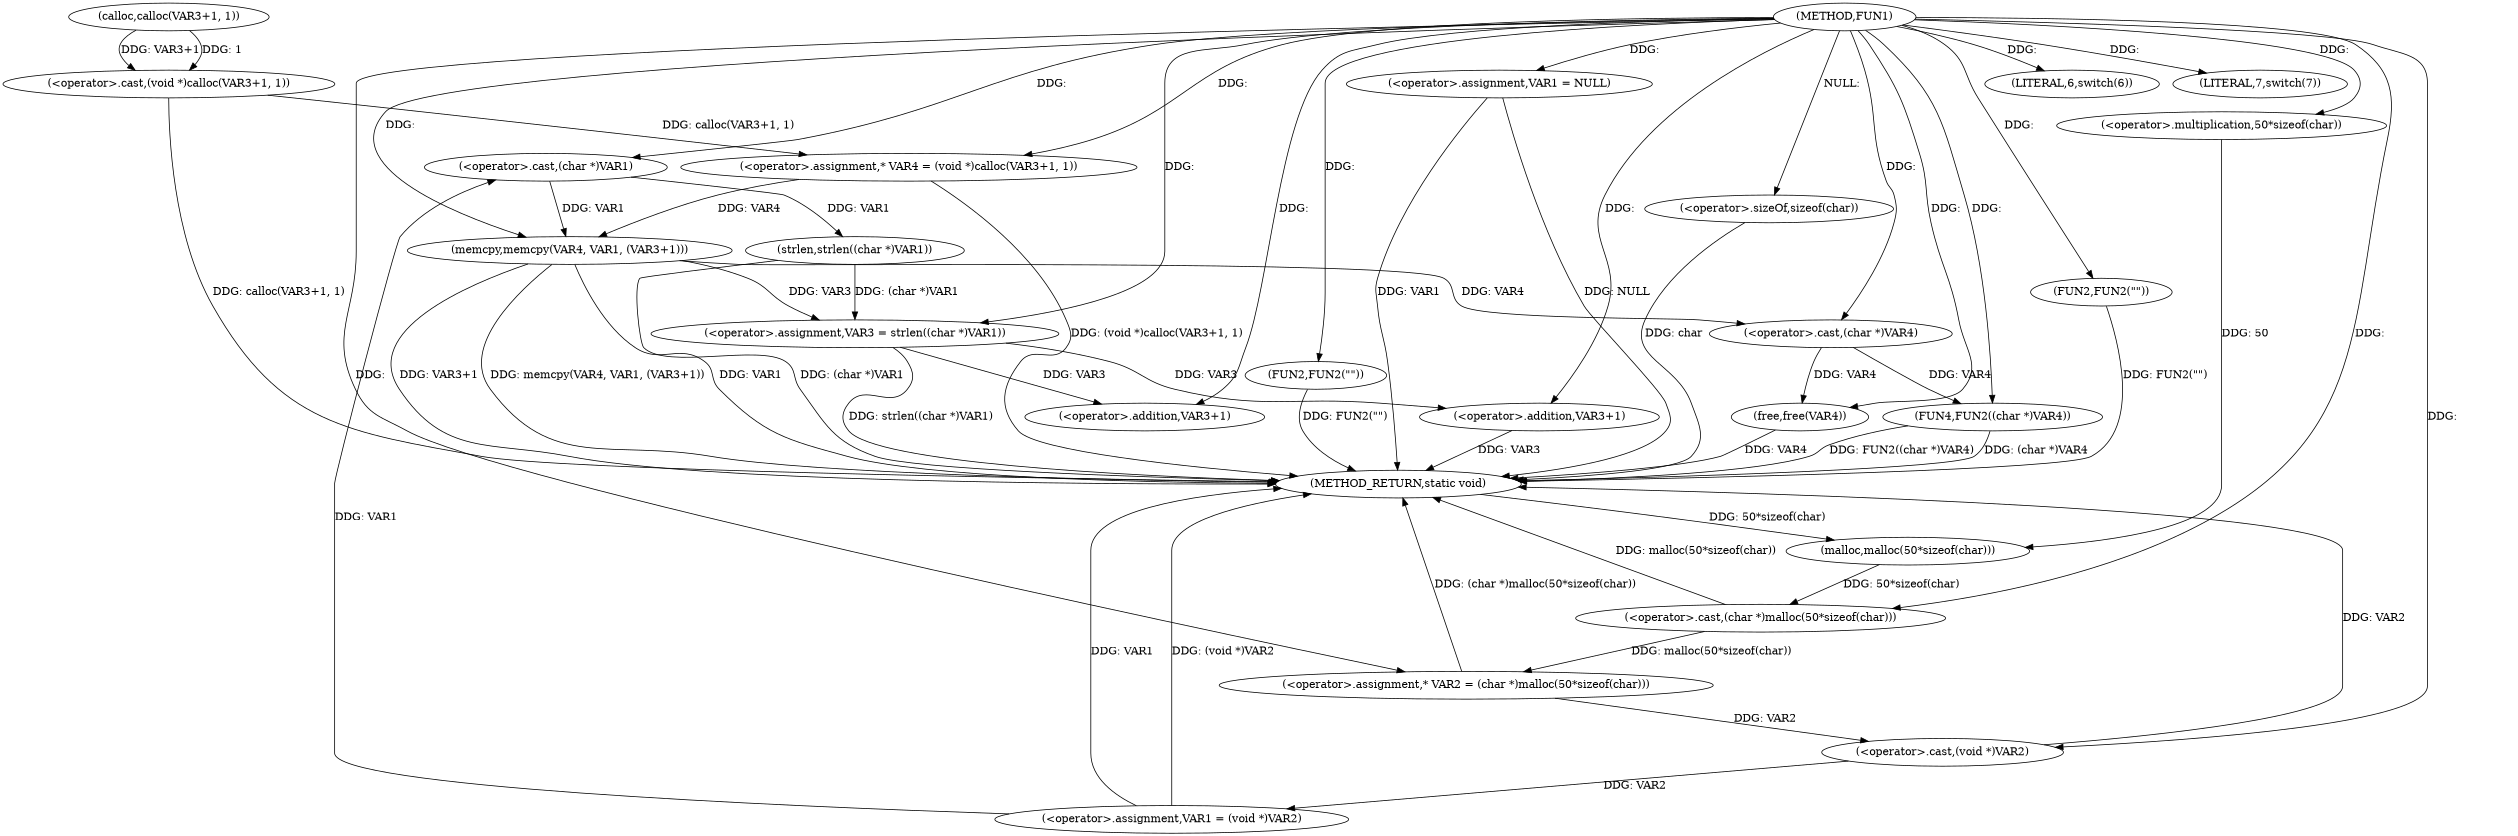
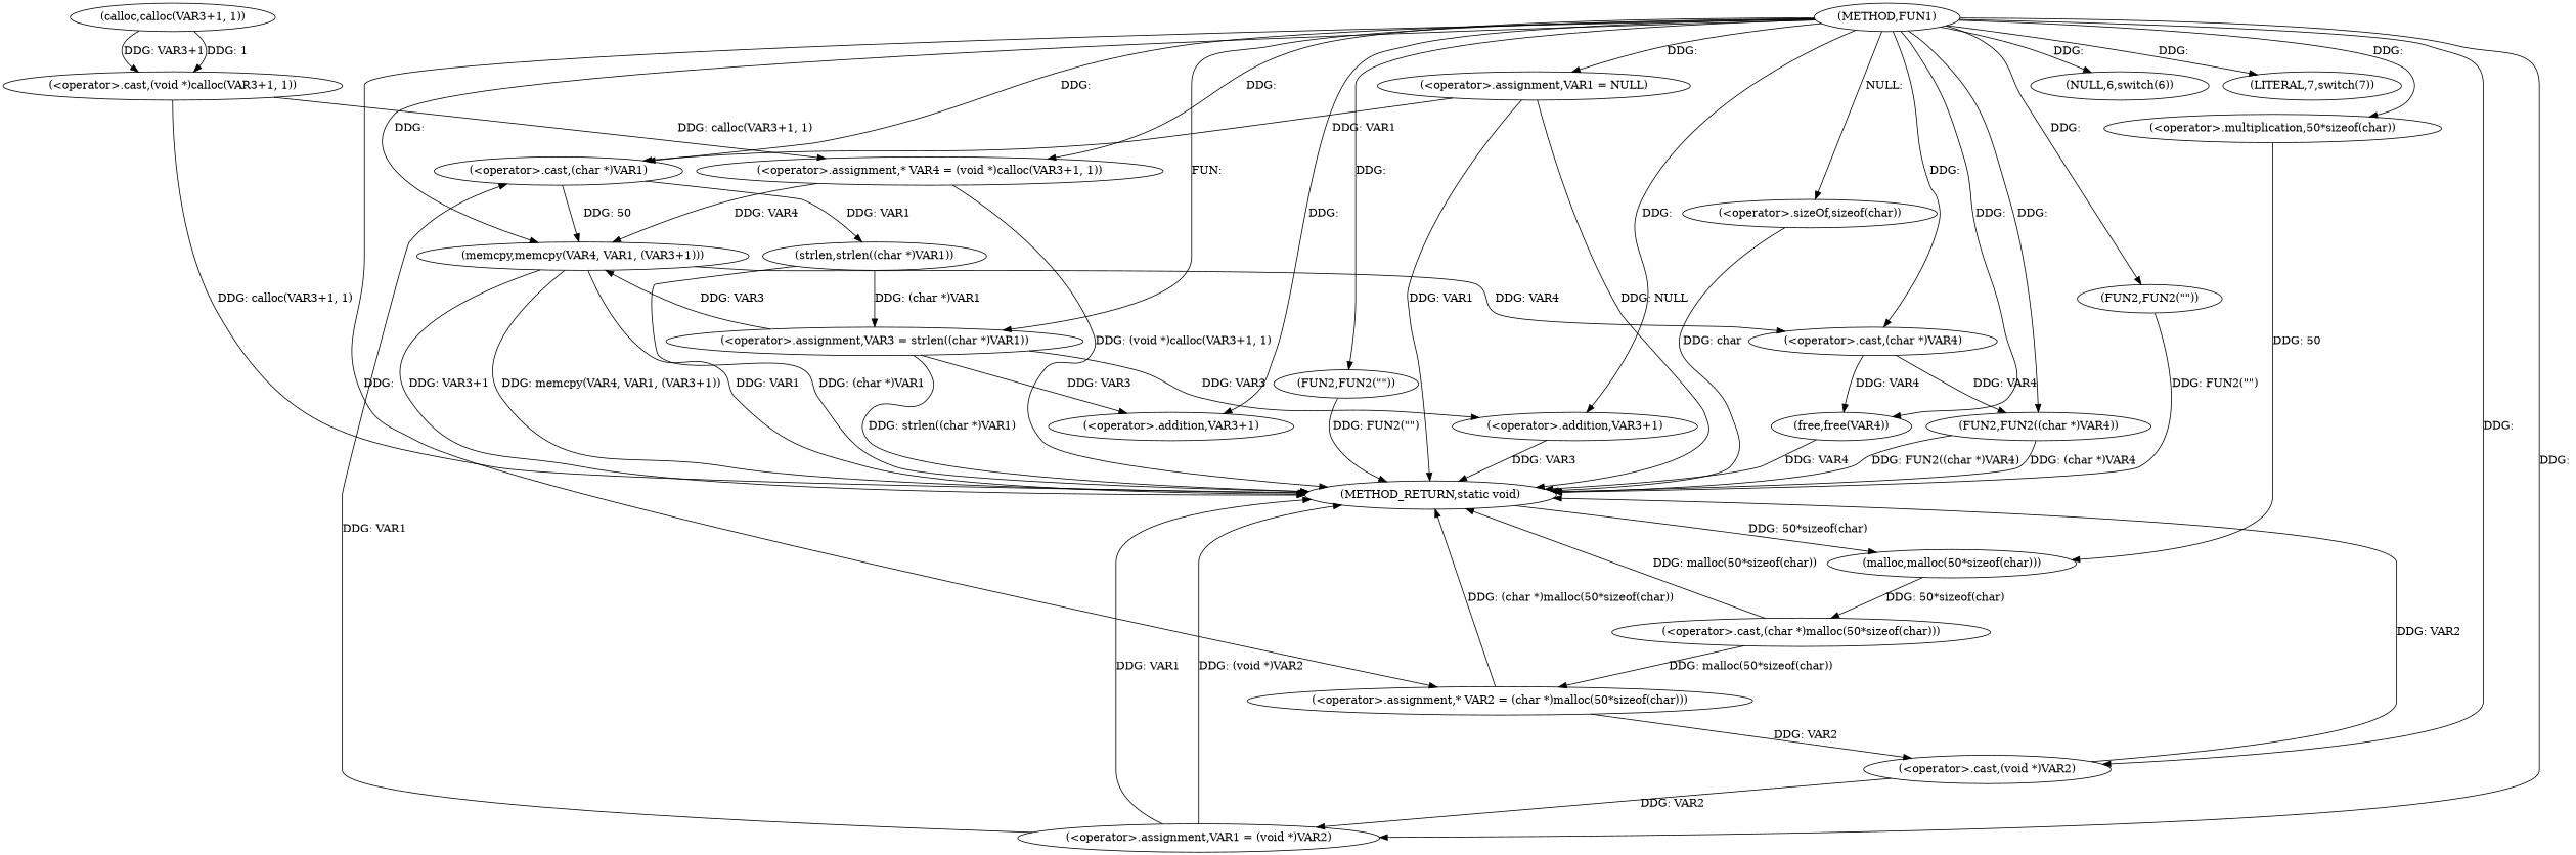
  digraph {
    n1 [label="(METHOD,FUN1)"]
    n2 [label="(<operator>.assignment,VAR1 = NULL)"]
-   n3 [label="(LITERAL,6,switch(6))"]
+   n3 [label="(NULL,6,switch(6))"]
    n4 [label="(<operator>.assignment,* VAR2 = (char *)malloc(50*sizeof(char)))"]
    n5 [label="(<operator>.multiplication,50*sizeof(char))"]
    n6 [label="(<operator>.sizeOf,sizeof(char))"]
    n7 [label="(<operator>.assignment,VAR1 = (void *)VAR2)"]
    n8 [label="(<operator>.cast,(void *)VAR2)"]
    n9 [label="(FUN2,FUN2(\"\"))"]
    n10 [label="(LITERAL,7,switch(7))"]
    n11 [label="(<operator>.assignment,VAR3 = strlen((char *)VAR1))"]
    n12 [label="(<operator>.cast,(char *)VAR1)"]
    n13 [label="(<operator>.assignment,* VAR4 = (void *)calloc(VAR3+1, 1))"]
    n14 [label="(<operator>.addition,VAR3+1)"]
    n15 [label="(memcpy,memcpy(VAR4, VAR1, (VAR3+1)))"]
    n16 [label="(<operator>.addition,VAR3+1)"]
    n17 [label="(<operator>.cast,(char *)VAR4)"]
    n18 [label="(free,free(VAR4))"]
    n19 [label="(FUN2,FUN2(\"\"))"]
-   n20 [label="(FUN4,FUN2((char *)VAR4))"]
+   n20 [label="(FUN2,FUN2((char *)VAR4))"]
    n21 [label="(METHOD_RETURN,static void)"]
    n22 [label="(malloc,malloc(50*sizeof(char)))"]
    n23 [label="(strlen,strlen((char *)VAR1))"]
    n24 [label="(calloc,calloc(VAR3+1, 1))"]
    n25 [label="(<operator>.cast,(void *)calloc(VAR3+1, 1))"]
    n26 [label="(<operator>.cast,(char *)malloc(50*sizeof(char)))"]
    n1 -> n2 [label="DDG: "]
    n1 -> n3 [label="DDG: "]
    n1 -> n4 [label="DDG: "]
    n1 -> n5 [label="DDG: "]
    n1 -> n6 [label="NULL: "]
-   n1 -> n26 [label="DDG: "]
+   n1 -> n7 [label="DDG: "]
    n1 -> n8 [label="DDG: "]
    n1 -> n9 [label="DDG: "]
    n1 -> n10 [label="DDG: "]
-   n1 -> n11 [label="DDG: "]
+   n1 -> n11 [label="FUN: "]
    n1 -> n12 [label="DDG: "]
    n1 -> n13 [label="DDG: "]
    n1 -> n14 [label="DDG: "]
    n1 -> n15 [label="DDG: "]
    n1 -> n16 [label="DDG: "]
    n1 -> n17 [label="DDG: "]
    n1 -> n18 [label="DDG: "]
    n1 -> n19 [label="DDG: "]
    n1 -> n20 [label="DDG: "]
+   n2 -> n12 [label="DDG: VAR1"]
    n2 -> n21 [label="DDG: VAR1"]
    n2 -> n21 [label="DDG: NULL"]
    n4 -> n8 [label="DDG: VAR2"]
    n4 -> n21 [label="DDG: (char *)malloc(50*sizeof(char))"]
    n5 -> n22 [label="DDG: 50"]
    n6 -> n21 [label="DDG: char"]
    n7 -> n12 [label="DDG: VAR1"]
    n7 -> n21 [label="DDG: VAR1"]
    n7 -> n21 [label="DDG: (void *)VAR2"]
    n8 -> n7 [label="DDG: VAR2"]
    n8 -> n21 [label="DDG: VAR2"]
    n9 -> n21 [label="DDG: FUN2(\"\")"]
    n11 -> n14 [label="DDG: VAR3"]
-   n15 -> n11 [label="DDG: VAR3"]
+   n11 -> n15 [label="DDG: VAR3"]
    n11 -> n16 [label="DDG: VAR3"]
    n11 -> n21 [label="DDG: strlen((char *)VAR1)"]
-   n12 -> n15 [label="DDG: VAR1"]
+   n12 -> n15 [label="DDG: 50"]
    n12 -> n23 [label="DDG: VAR1"]
    n13 -> n15 [label="DDG: VAR4"]
    n13 -> n21 [label="DDG: (void *)calloc(VAR3+1, 1)"]
    n15 -> n17 [label="DDG: VAR4"]
    n15 -> n21 [label="DDG: memcpy(VAR4, VAR1, (VAR3+1))"]
    n15 -> n21 [label="DDG: VAR1"]
    n15 -> n21 [label="DDG: VAR3+1"]
    n16 -> n21 [label="DDG: VAR3"]
    n17 -> n18 [label="DDG: VAR4"]
    n17 -> n20 [label="DDG: VAR4"]
    n18 -> n21 [label="DDG: VAR4"]
    n19 -> n21 [label="DDG: FUN2(\"\")"]
    n20 -> n21 [label="DDG: FUN2((char *)VAR4)"]
    n20 -> n21 [label="DDG: (char *)VAR4"]
    n21 -> n22 [label="DDG: 50*sizeof(char)"]
    n22 -> n26 [label="DDG: 50*sizeof(char)"]
    n23 -> n11 [label="DDG: (char *)VAR1"]
    n23 -> n21 [label="DDG: (char *)VAR1"]
    n24 -> n25 [label="DDG: VAR3+1"]
    n24 -> n25 [label="DDG: 1"]
    n25 -> n13 [label="DDG: calloc(VAR3+1, 1)"]
    n25 -> n21 [label="DDG: calloc(VAR3+1, 1)"]
    n26 -> n4 [label="DDG: malloc(50*sizeof(char))"]
    n26 -> n21 [label="DDG: malloc(50*sizeof(char))"]
  }
